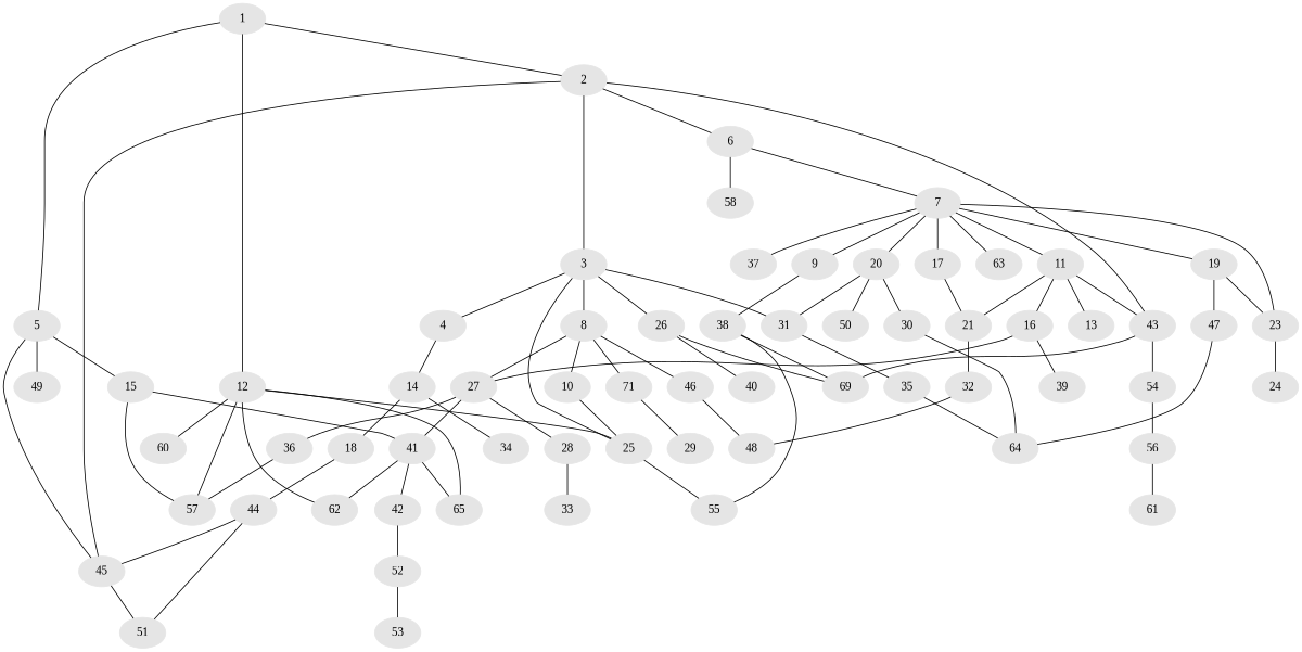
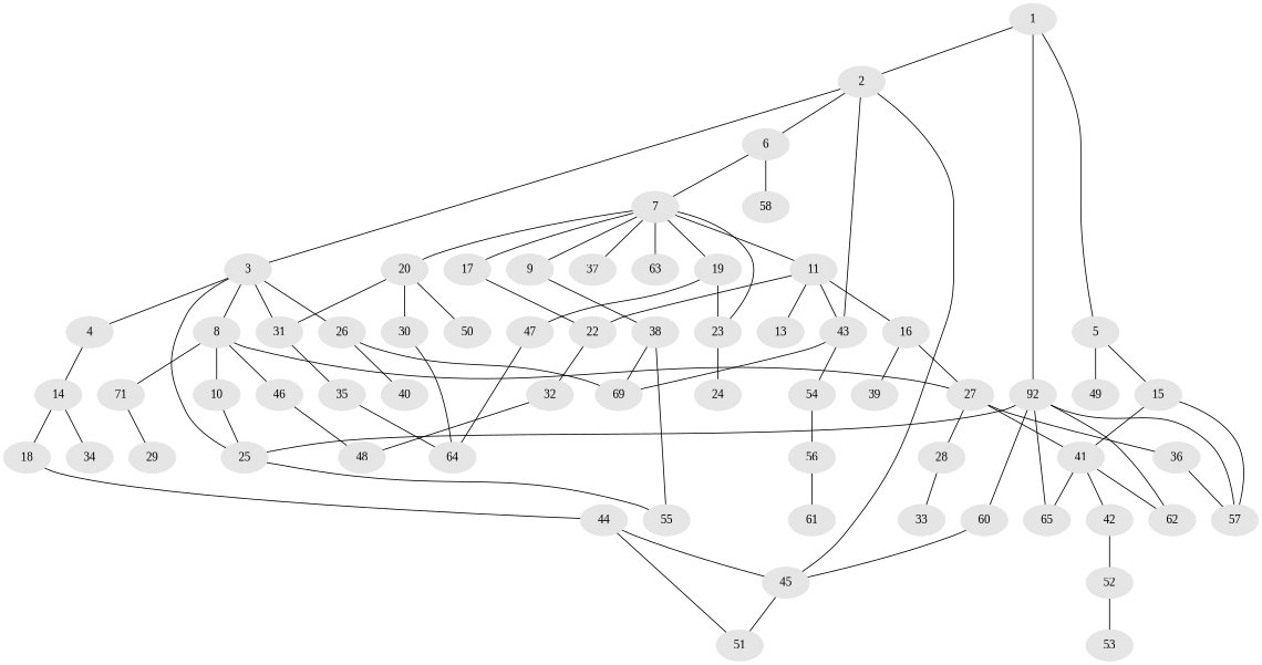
  graph {
    fontname="Liberation Serif"
    node [color=gray90 fontname="Liberation Serif" style=filled]
    edge [fontname="Liberation Serif"]
    1
    2
    5
-   12
+   12 [label=92]
    3
    6
    43
    45
    15
    49
    25
    57
    60
    62
    65
    4
    8
    26
    31
    7
    58
    n22 [label=69]
    54
    51
    14
    10
    n27 [label=71]
    27
    46
    55
    40
    35
    18
    34
    41
    9
    11
    17
    19
    20
    23
    37
    63
    38
    13
    16
-   22 [label=21]
+   22
    47
    30
    50
    24
    29
    28
    36
    48
    39
    32
    44
    42
    64
    33
    52
    53
    56
    61
    1 -- 2
    1 -- 5
    1 -- 12
    2 -- 3
    2 -- 6
    2 -- 43
    2 -- 45
-   5 -- 45
+   60 -- 45
    5 -- 15
    5 -- 49
    12 -- 25
    12 -- 57
    12 -- 60
    12 -- 62
    12 -- 65
    3 -- 25
    3 -- 4
    3 -- 8
    3 -- 26
    3 -- 31
    6 -- 7
    6 -- 58
    43 -- n22
    43 -- 54
    45 -- 51
    15 -- 57
    15 -- 41
    25 -- 55
    4 -- 14
    8 -- 10
    8 -- n27
    8 -- 27
    8 -- 46
    26 -- n22
    26 -- 40
    31 -- 35
    7 -- 9
    7 -- 11
    7 -- 17
    7 -- 19
    7 -- 20
    7 -- 23
    7 -- 37
    7 -- 63
    54 -- 56
    14 -- 18
    14 -- 34
    10 -- 25
    n27 -- 29
    27 -- 41
    27 -- 28
    27 -- 36
    46 -- 48
    35 -- 64
    18 -- 44
    41 -- 62
    41 -- 65
    41 -- 42
    9 -- 38
    11 -- 43
    11 -- 13
    11 -- 16
    11 -- 22
    17 -- 22
    19 -- 23
    19 -- 47
    20 -- 31
    20 -- 30
    20 -- 50
    23 -- 24
    38 -- n22
    38 -- 55
    16 -- 27
    16 -- 39
    22 -- 32
    47 -- 64
    30 -- 64
    28 -- 33
    36 -- 57
    32 -- 48
    44 -- 45
    44 -- 51
    42 -- 52
    52 -- 53
    56 -- 61
  }
